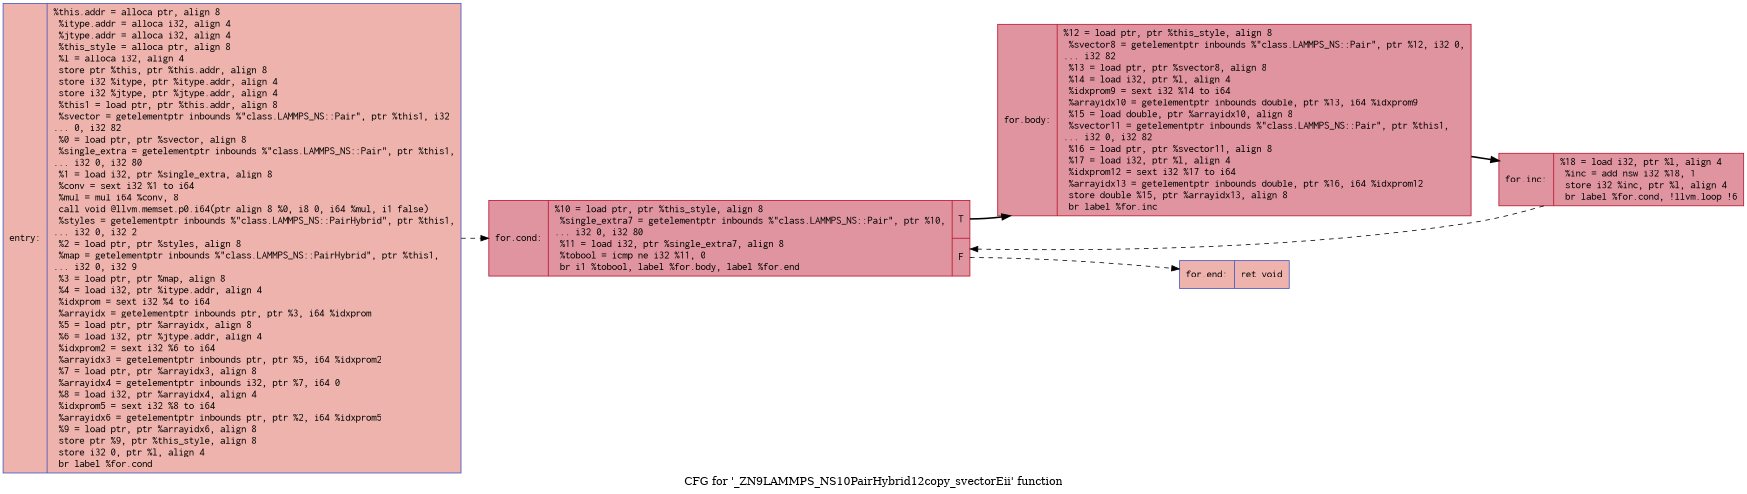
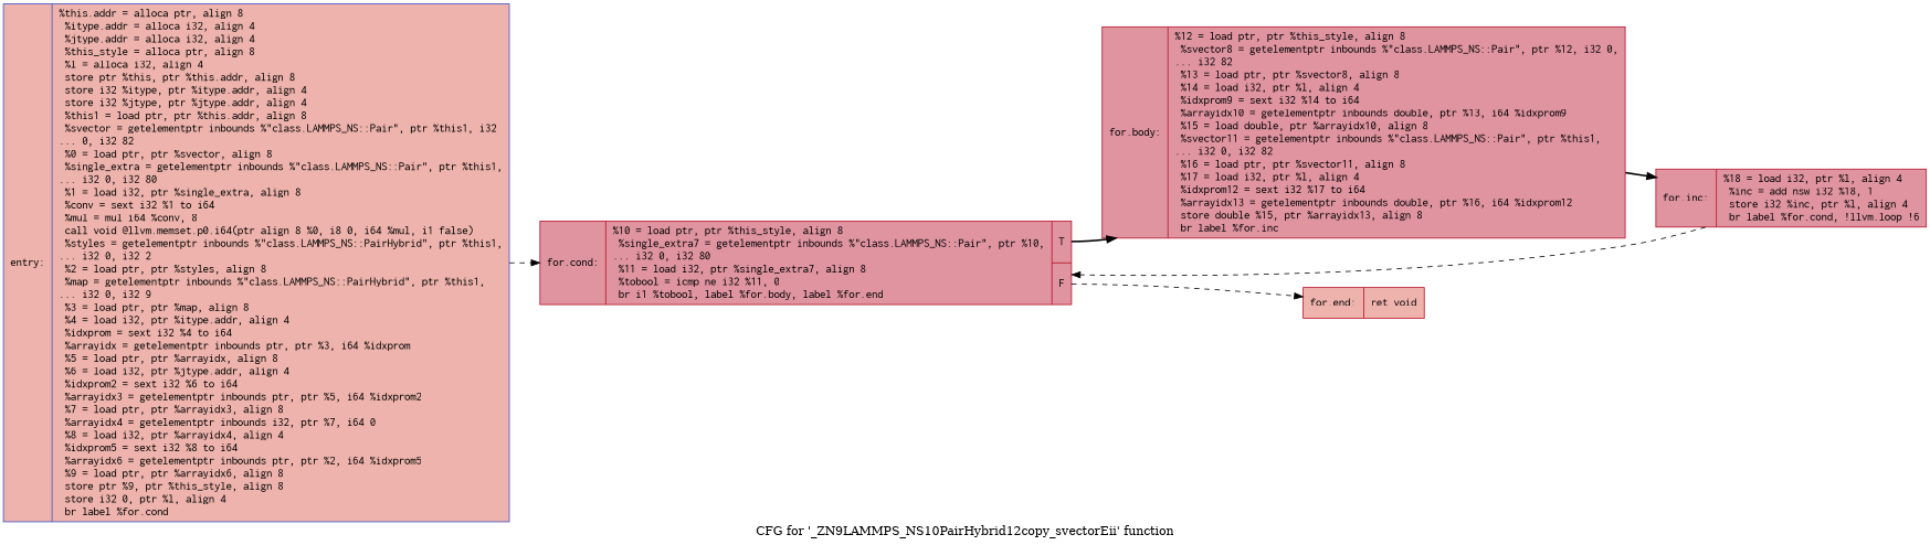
  digraph {
    label="CFG for '_ZN9LAMMPS_NS10PairHybrid12copy_svectorEii' function"
    rankdir=LR
    node [color="#b70d28ff" fillcolor="#b70d2870" fontname=Courier shape=record style=filled]
    edge [style=dashed]
    n1 [color="#3d50c3ff" fillcolor="#d6524470" label="{entry:\l|  %this.addr = alloca ptr, align 8\l  %itype.addr = alloca i32, align 4\l  %jtype.addr = alloca i32, align 4\l  %this_style = alloca ptr, align 8\l  %l = alloca i32, align 4\l  store ptr %this, ptr %this.addr, align 8\l  store i32 %itype, ptr %itype.addr, align 4\l  store i32 %jtype, ptr %jtype.addr, align 4\l  %this1 = load ptr, ptr %this.addr, align 8\l  %svector = getelementptr inbounds %\"class.LAMMPS_NS::Pair\", ptr %this1, i32\l... 0, i32 82\l  %0 = load ptr, ptr %svector, align 8\l  %single_extra = getelementptr inbounds %\"class.LAMMPS_NS::Pair\", ptr %this1,\l... i32 0, i32 80\l  %1 = load i32, ptr %single_extra, align 8\l  %conv = sext i32 %1 to i64\l  %mul = mul i64 %conv, 8\l  call void @llvm.memset.p0.i64(ptr align 8 %0, i8 0, i64 %mul, i1 false)\l  %styles = getelementptr inbounds %\"class.LAMMPS_NS::PairHybrid\", ptr %this1,\l... i32 0, i32 2\l  %2 = load ptr, ptr %styles, align 8\l  %map = getelementptr inbounds %\"class.LAMMPS_NS::PairHybrid\", ptr %this1,\l... i32 0, i32 9\l  %3 = load ptr, ptr %map, align 8\l  %4 = load i32, ptr %itype.addr, align 4\l  %idxprom = sext i32 %4 to i64\l  %arrayidx = getelementptr inbounds ptr, ptr %3, i64 %idxprom\l  %5 = load ptr, ptr %arrayidx, align 8\l  %6 = load i32, ptr %jtype.addr, align 4\l  %idxprom2 = sext i32 %6 to i64\l  %arrayidx3 = getelementptr inbounds ptr, ptr %5, i64 %idxprom2\l  %7 = load ptr, ptr %arrayidx3, align 8\l  %arrayidx4 = getelementptr inbounds i32, ptr %7, i64 0\l  %8 = load i32, ptr %arrayidx4, align 4\l  %idxprom5 = sext i32 %8 to i64\l  %arrayidx6 = getelementptr inbounds ptr, ptr %2, i64 %idxprom5\l  %9 = load ptr, ptr %arrayidx6, align 8\l  store ptr %9, ptr %this_style, align 8\l  store i32 0, ptr %l, align 4\l  br label %for.cond\l}"]
    n2 [label="{for.cond:\l|  %10 = load ptr, ptr %this_style, align 8\l  %single_extra7 = getelementptr inbounds %\"class.LAMMPS_NS::Pair\", ptr %10,\l... i32 0, i32 80\l  %11 = load i32, ptr %single_extra7, align 8\l  %tobool = icmp ne i32 %11, 0\l  br i1 %tobool, label %for.body, label %for.end\l|{<s0>T|<s1>F}}"]
    n3 [label="{for.body:\l|  %12 = load ptr, ptr %this_style, align 8\l  %svector8 = getelementptr inbounds %\"class.LAMMPS_NS::Pair\", ptr %12, i32 0,\l... i32 82\l  %13 = load ptr, ptr %svector8, align 8\l  %14 = load i32, ptr %l, align 4\l  %idxprom9 = sext i32 %14 to i64\l  %arrayidx10 = getelementptr inbounds double, ptr %13, i64 %idxprom9\l  %15 = load double, ptr %arrayidx10, align 8\l  %svector11 = getelementptr inbounds %\"class.LAMMPS_NS::Pair\", ptr %this1,\l... i32 0, i32 82\l  %16 = load ptr, ptr %svector11, align 8\l  %17 = load i32, ptr %l, align 4\l  %idxprom12 = sext i32 %17 to i64\l  %arrayidx13 = getelementptr inbounds double, ptr %16, i64 %idxprom12\l  store double %15, ptr %arrayidx13, align 8\l  br label %for.inc\l}"]
-   n4 [color="#3d50c3ff" fillcolor="#d6524470" label="{for.end:\l|  ret void\l}"]
+   n4 [fillcolor="#d6524470" label="{for.end:\l|  ret void\l}"]
    n5 [label="{for.inc:\l|  %18 = load i32, ptr %l, align 4\l  %inc = add nsw i32 %18, 1\l  store i32 %inc, ptr %l, align 4\l  br label %for.cond, !llvm.loop !6\l}"]
    n1 -> n2
    n2 -> n3 [tailport=s0 style=bold]
    n2 -> n4 [tailport=s1]
    n3 -> n5 [style=bold]
    n5 -> n2
  }
